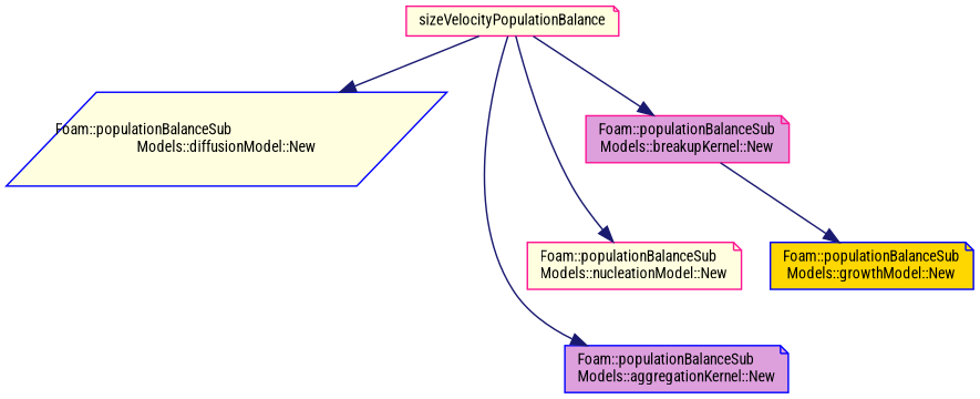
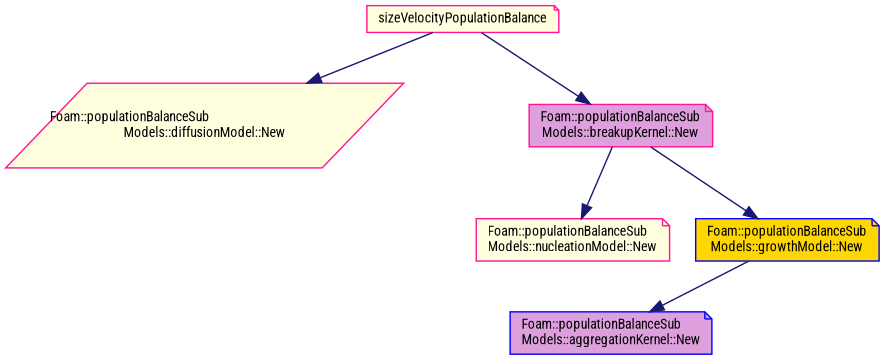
  digraph {
    fontname="Roboto Condensed"
    rankdir=TB
    node [color=deeppink fillcolor=lightyellow fontname="Roboto Condensed" fontsize=10 shape=note style=filled]
    edge [color=midnightblue fontname="Roboto Condensed" fontsize=10 labelfontname=Helvetica labelfontsize=10 style=solid]
    n1 [fontcolor=black height=0.2 label=sizeVelocityPopulationBalance width=0.4]
-   n2 [color=blue height=0.2 label="Foam::populationBalanceSub\lModels::diffusionModel::New" shape=parallelogram width=0.4]
+   n2 [height=0.2 label="Foam::populationBalanceSub\lModels::diffusionModel::New" shape=parallelogram width=0.4]
    n3 [height=0.2 label="Foam::populationBalanceSub\lModels::nucleationModel::New" width=0.4]
    n4 [color=blue fillcolor=plum height=0.2 label="Foam::populationBalanceSub\lModels::aggregationKernel::New" width=0.4]
    n5 [fillcolor=plum height=0.2 label="Foam::populationBalanceSub\lModels::breakupKernel::New" width=0.4]
    n6 [color=blue fillcolor=gold height=0.2 label="Foam::populationBalanceSub\lModels::growthModel::New" width=0.4]
    n1 -> n2
-   n1 -> n3
-   n1 -> n4
+   n5 -> n3
+   n6 -> n4
    n1 -> n5
    n5 -> n6
  }
